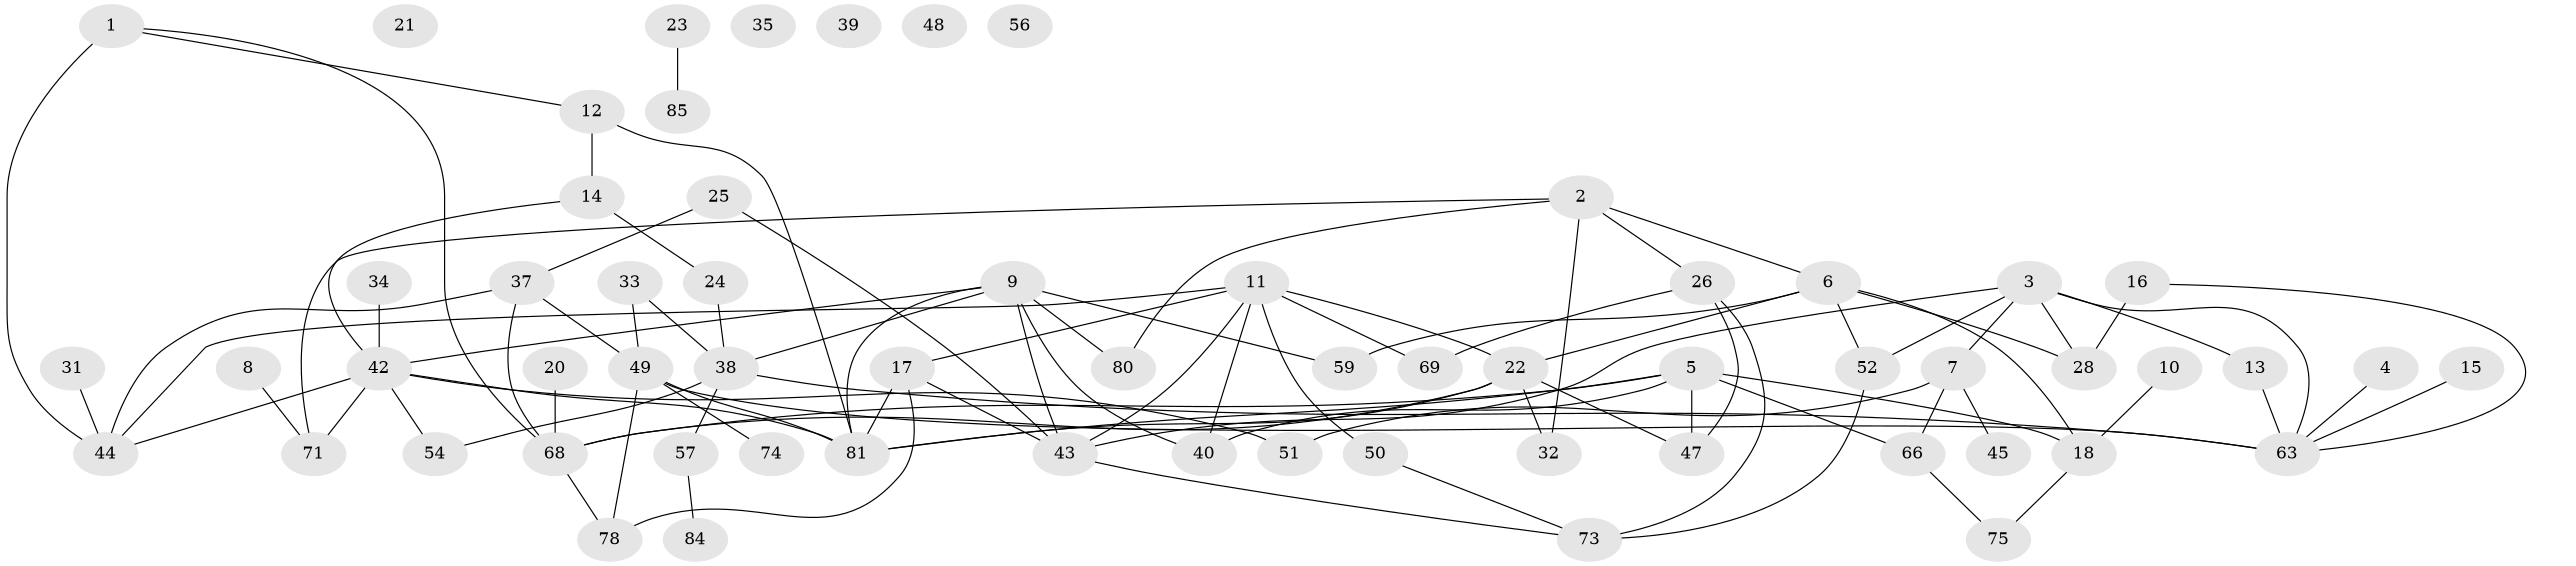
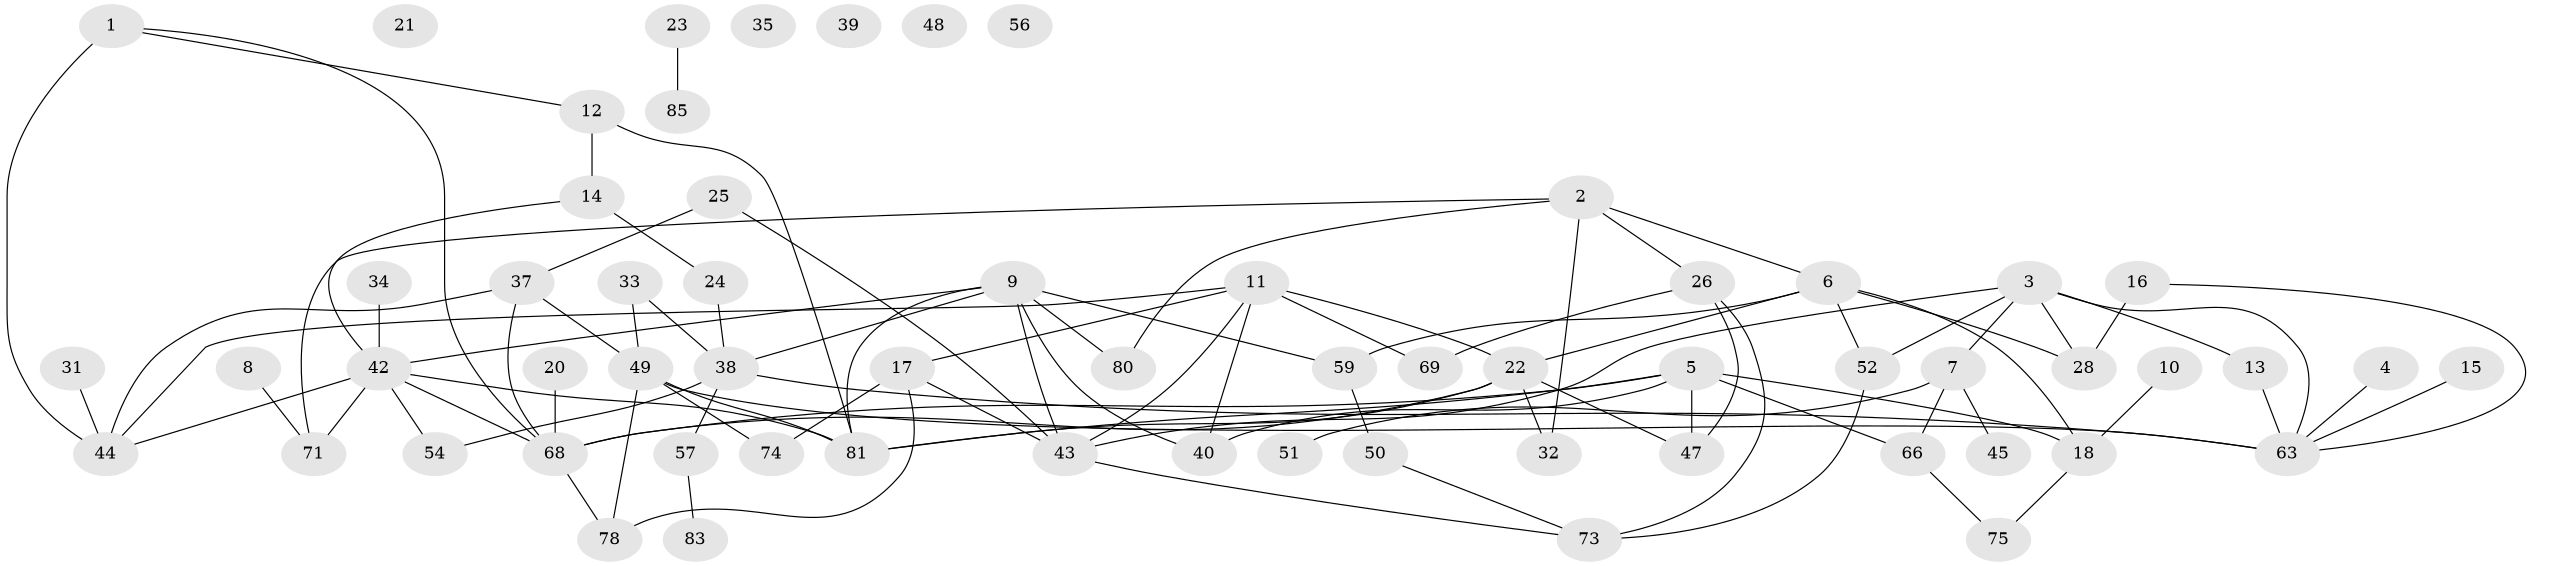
  graph {
    node [color=gray90 style=filled]
    1
    12
    44 [super="+62"]
    68 [super="+88"]
    81 [super="+86"]
    14 [super="+53"]
    78
    2 [super="+41"]
    6 [super="+77"]
    26 [super="+30"]
    32
    71
    80
    28 [super="+83"]
    52
    18 [super="+65"]
    22 [super="+58"]
    59
    47
    69
    73 [super="+79"]
    3 [super="+29"]
    7 [super="+72"]
    13
    43 [super="+76"]
    63 [super="+64"]
    66 [super="+87"]
    45
    51
    4
    5 [super="+19"]
    40
    75
    8
    9 [super="+27"]
    38 [super="+60"]
    42 [super="+70"]
    54
    57 [super="+82"]
    10
    11 [super="+55"]
    17
    50
    24
    15
    16 [super="+61"]
    20 [super="+67"]
    21
    23 [super="+36"]
    85
    25 [super="+46"]
    37
    49 [super="+89"]
    31
    33
    74
    34
    35
-   84
+   84 [label=83]
    39
    48
    56
    1 -- 12
    1 -- 44 [weight=2]
    1 -- 68
    12 -- 81
    12 -- 14
    68 -- 78
    14 -- 42
    14 -- 24
    2 -- 6
    2 -- 26
    2 -- 32
    2 -- 71
    2 -- 80
    6 -- 28
    6 -- 52
    6 -- 18
    6 -- 22
    6 -- 59
    26 -- 47
    26 -- 69
    26 -- 73
    52 -- 73
    18 -- 75
    22 -- 68
    22 -- 81
    22 -- 32
    22 -- 47
    3 -- 28
    3 -- 52
    3 -- 7
    3 -- 13
    3 -- 43
    3 -- 63
    7 -- 66
    7 -- 45
    7 -- 51
    13 -- 63
    43 -- 73
    66 -- 75
    4 -- 63
    5 -- 68 [weight=2]
    5 -- 81
    5 -- 18
    5 -- 47
    5 -- 66
    5 -- 40
    8 -- 71
    9 -- 81
    9 -- 80
    9 -- 59
    9 -- 43
    9 -- 40
    9 -- 38
    9 -- 42
    38 -- 63
    38 -- 54
    38 -- 57
    42 -- 44
    42 -- 81
    42 -- 71
-   42 -- 51
+   42 -- 68
    42 -- 54
    57 -- 84
    10 -- 18
    11 -- 44
    11 -- 22 [weight=2]
    11 -- 69
    11 -- 43
    11 -- 40
    11 -- 17
-   11 -- 50
-   17 -- 81
+   59 -- 50
+   17 -- 74
    17 -- 78
    17 -- 43
    50 -- 73
    24 -- 38
    15 -- 63
    16 -- 28
    16 -- 63
    20 -- 68
    23 -- 85
    25 -- 43
    25 -- 37
    37 -- 44
    37 -- 68
    37 -- 49
    49 -- 81
    49 -- 78
    49 -- 63 [weight=2]
    49 -- 74
    31 -- 44
    33 -- 38
    33 -- 49
    34 -- 42
  }
